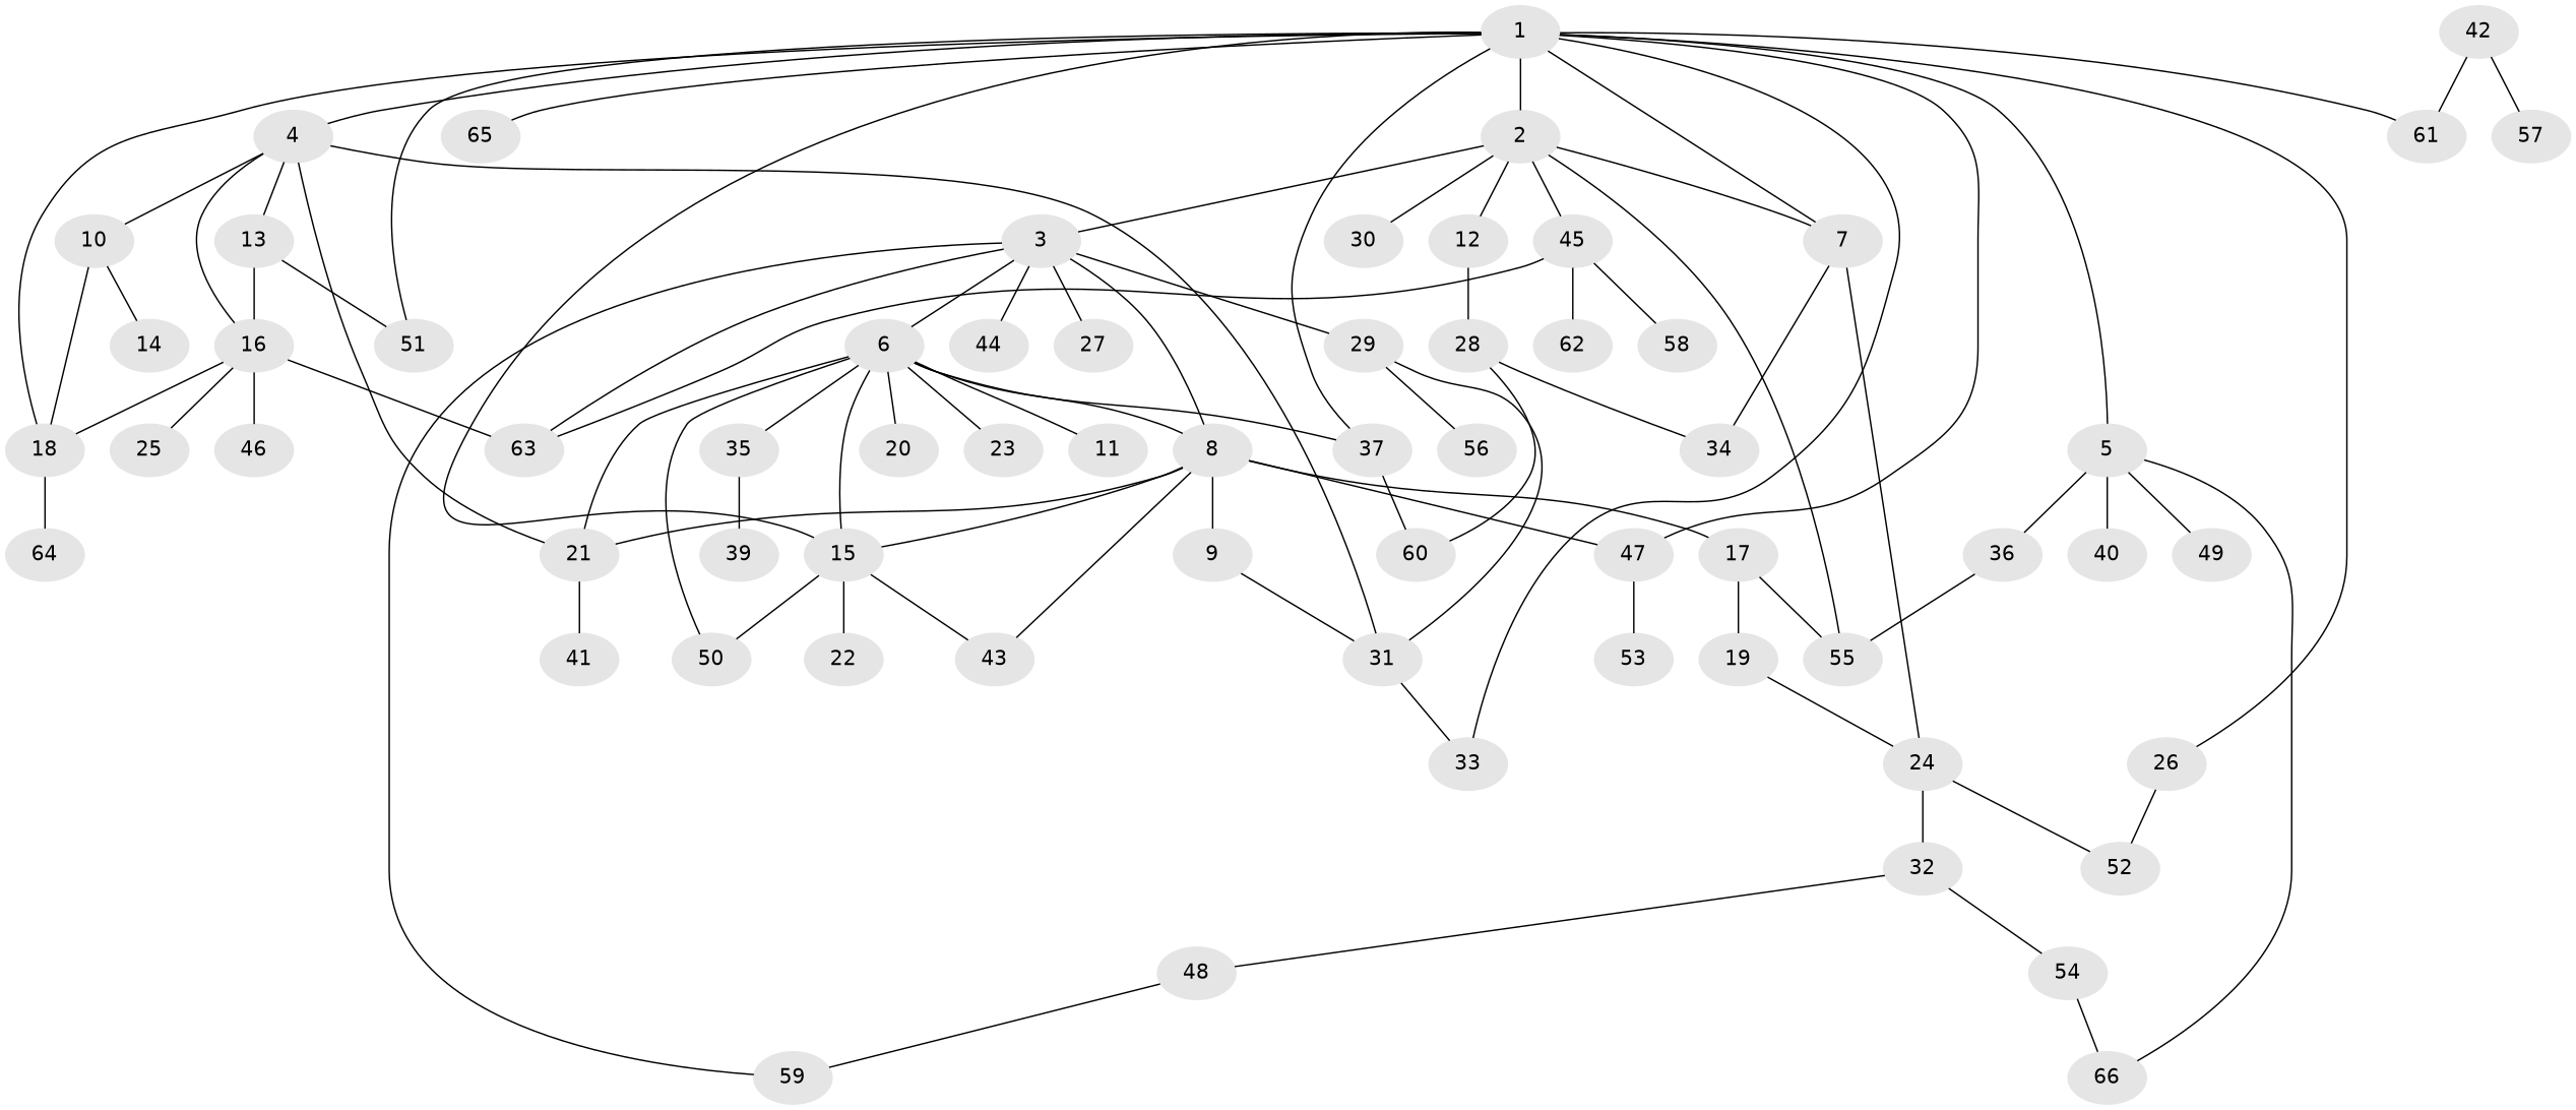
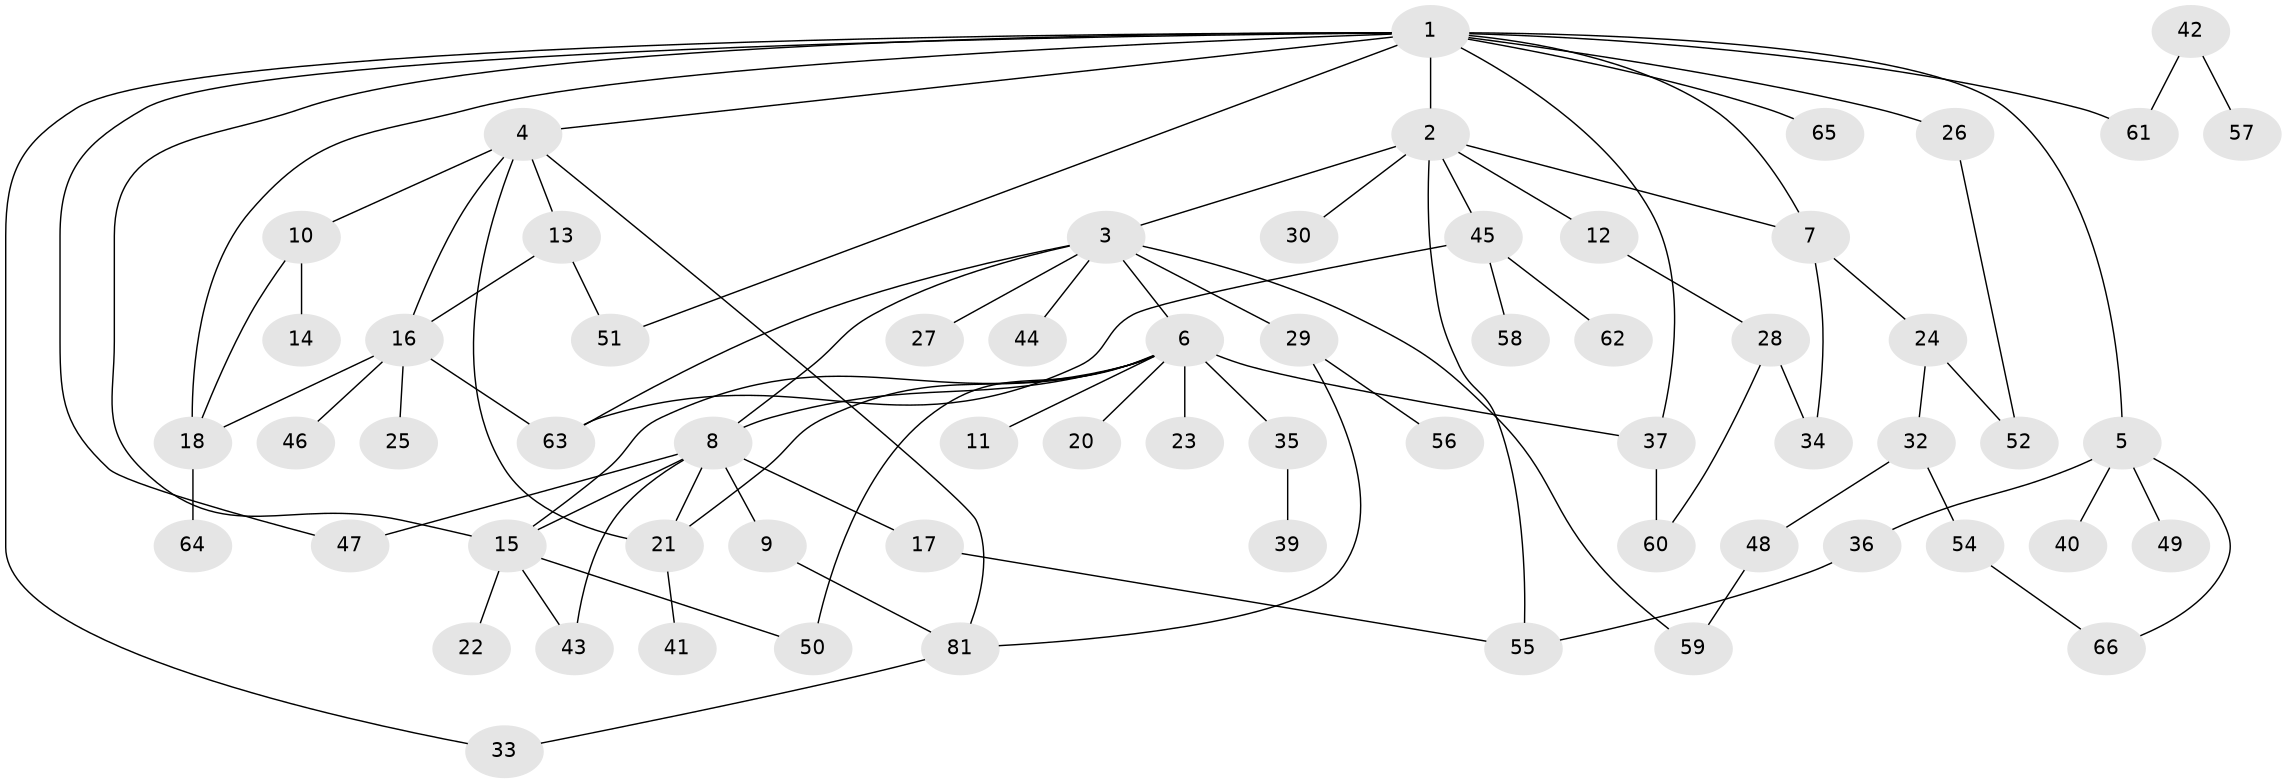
  graph {
    fontname="DejaVu Sans"
    node [color=gray90 fontname="DejaVu Sans" style=filled]
    edge [fontname="DejaVu Sans"]
    1
    2
    4
    5
    7
    15
    18
    26
    33
    37
    47
    51
    61
    65
    3
    12
    30
    45
    55
    10
    13
    16
    21
-   31
+   31 [label=81]
    36
    40
    49
    66
    24
    34
    50
    43
    22
    64
    52
    60
-   53
    6
    8
    27
    29
    44
    59
    63
    28
    58
    62
    11
    20
    23
    35
    9
    17
    56
    14
    25
    46
    41
    39
    32
-   19
    48
    54
    42
    57
    1 -- 2
    1 -- 4
    1 -- 5
    1 -- 7
    1 -- 15
    1 -- 18
    1 -- 26
    1 -- 33
    1 -- 37
    1 -- 47
    1 -- 51
    1 -- 61
    1 -- 65
    2 -- 7
    2 -- 3
    2 -- 12
    2 -- 30
    2 -- 45
    2 -- 55
    4 -- 10
    4 -- 13
    4 -- 16
    4 -- 21
    4 -- 31
    5 -- 36
    5 -- 40
    5 -- 49
    5 -- 66
    7 -- 24
    7 -- 34
    15 -- 50
    15 -- 43
    15 -- 22
    18 -- 64
    26 -- 52
    37 -- 60
-   47 -- 53
    3 -- 6
    3 -- 8
    3 -- 27
    3 -- 29
    3 -- 44
    3 -- 59
    3 -- 63
    12 -- 28
    45 -- 63
    45 -- 58
    45 -- 62
    10 -- 18
    10 -- 14
    13 -- 51
    13 -- 16
    16 -- 18
    16 -- 63
    16 -- 25
    16 -- 46
    21 -- 41
    31 -- 33
    36 -- 55
    24 -- 52
    24 -- 32
    6 -- 15
    6 -- 37
    6 -- 21
    6 -- 50
    6 -- 8
    6 -- 11
    6 -- 20
    6 -- 23
    6 -- 35
    8 -- 15
    8 -- 47
    8 -- 21
    8 -- 43
    8 -- 9
    8 -- 17
    29 -- 31
    29 -- 56
    28 -- 34
    28 -- 60
    35 -- 39
    9 -- 31
    17 -- 55
-   17 -- 19
    32 -- 48
    32 -- 54
-   19 -- 24
    48 -- 59
    54 -- 66
    42 -- 61
    42 -- 57
  }
